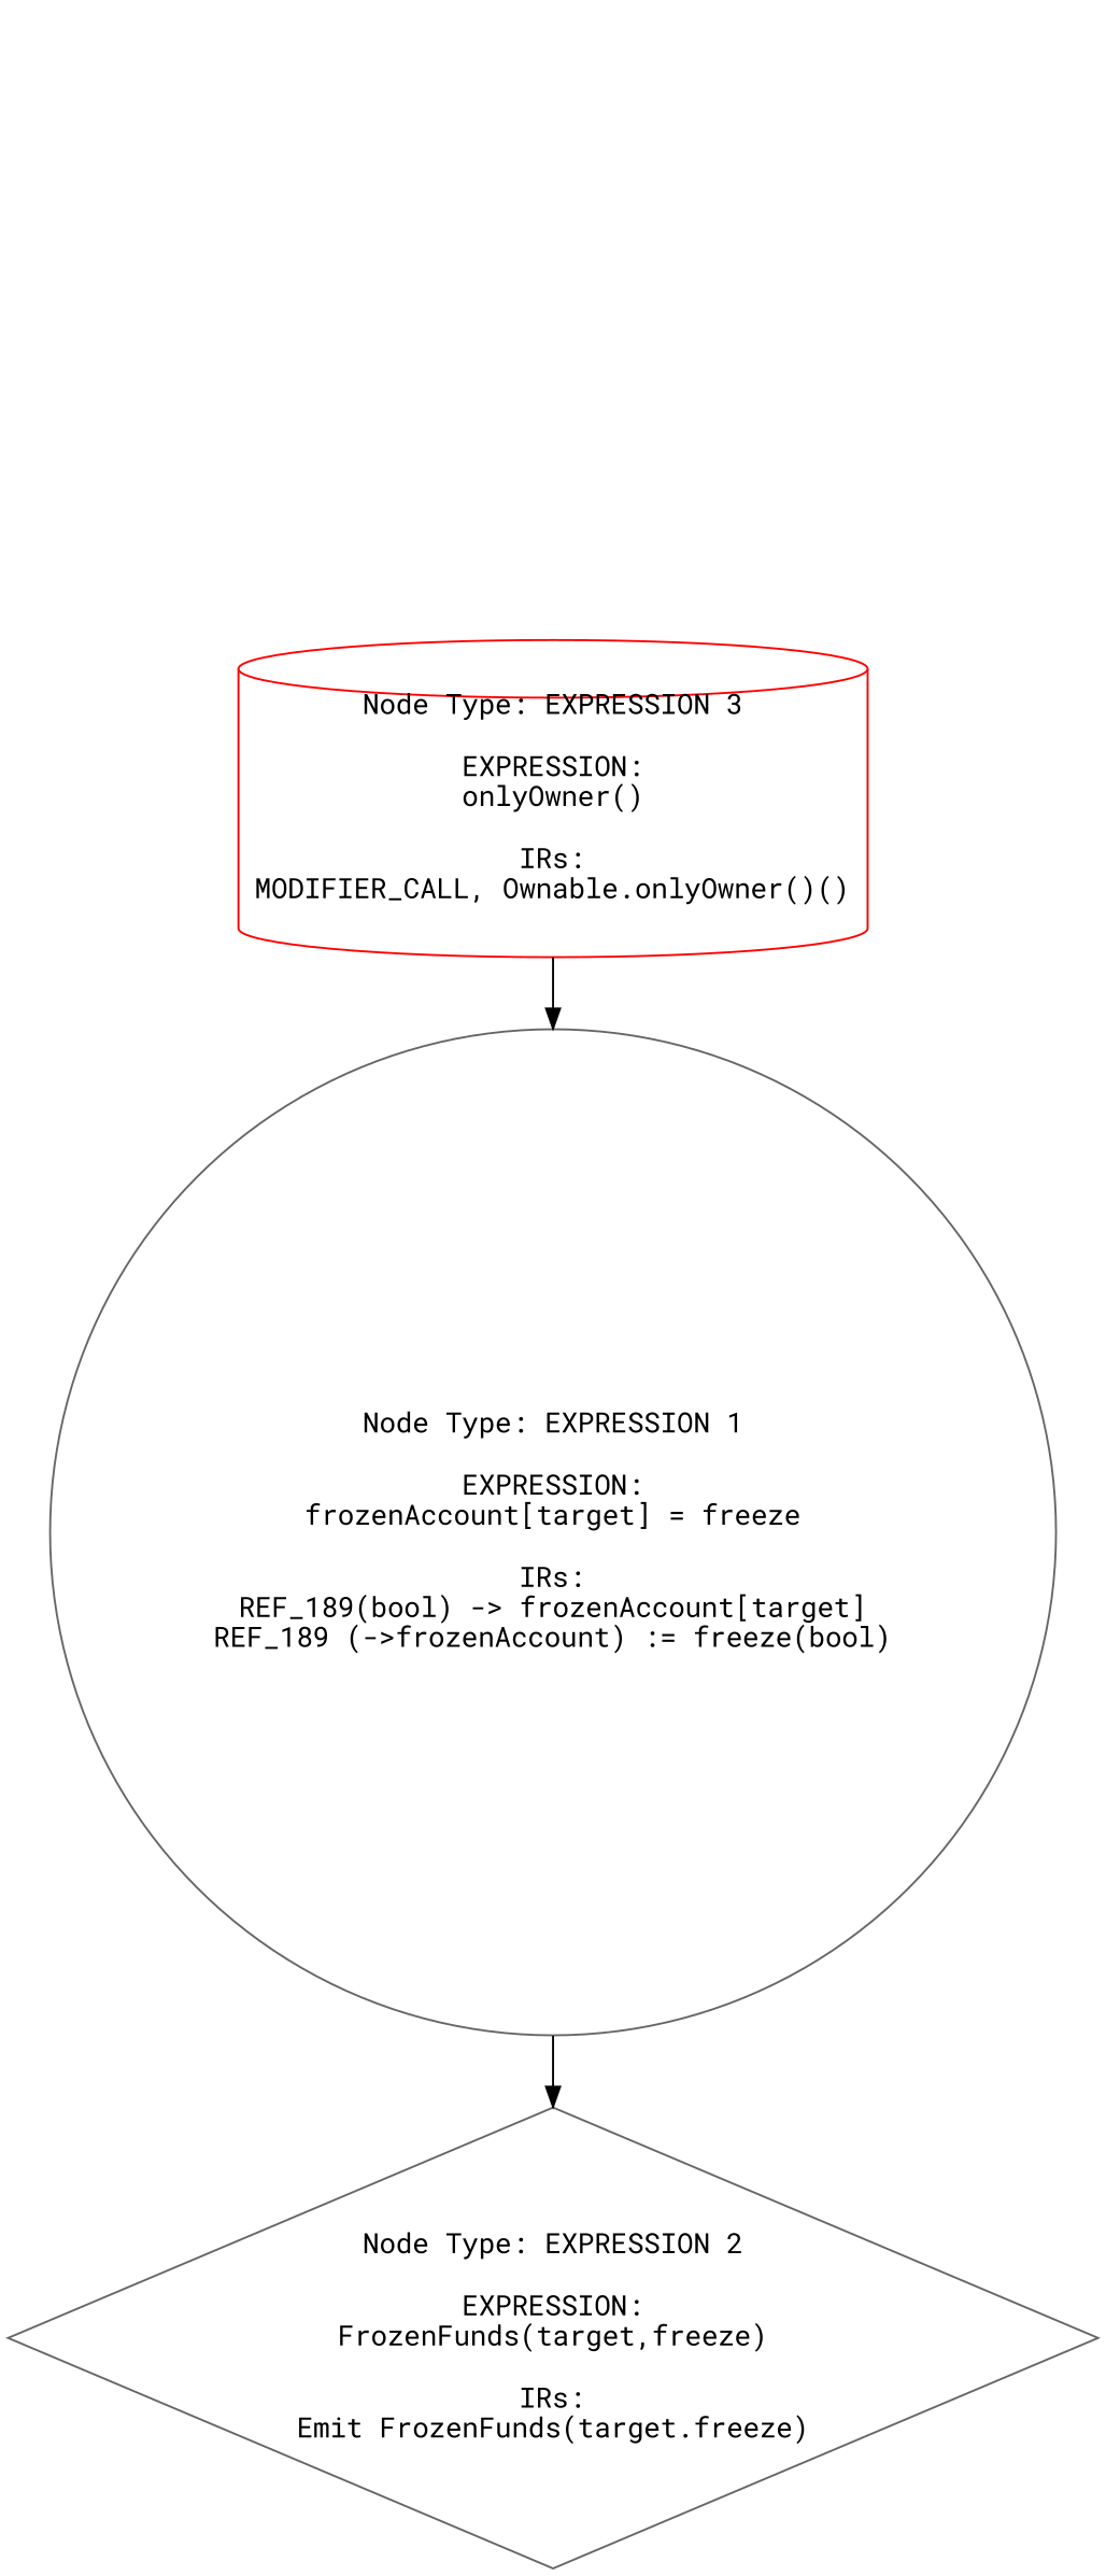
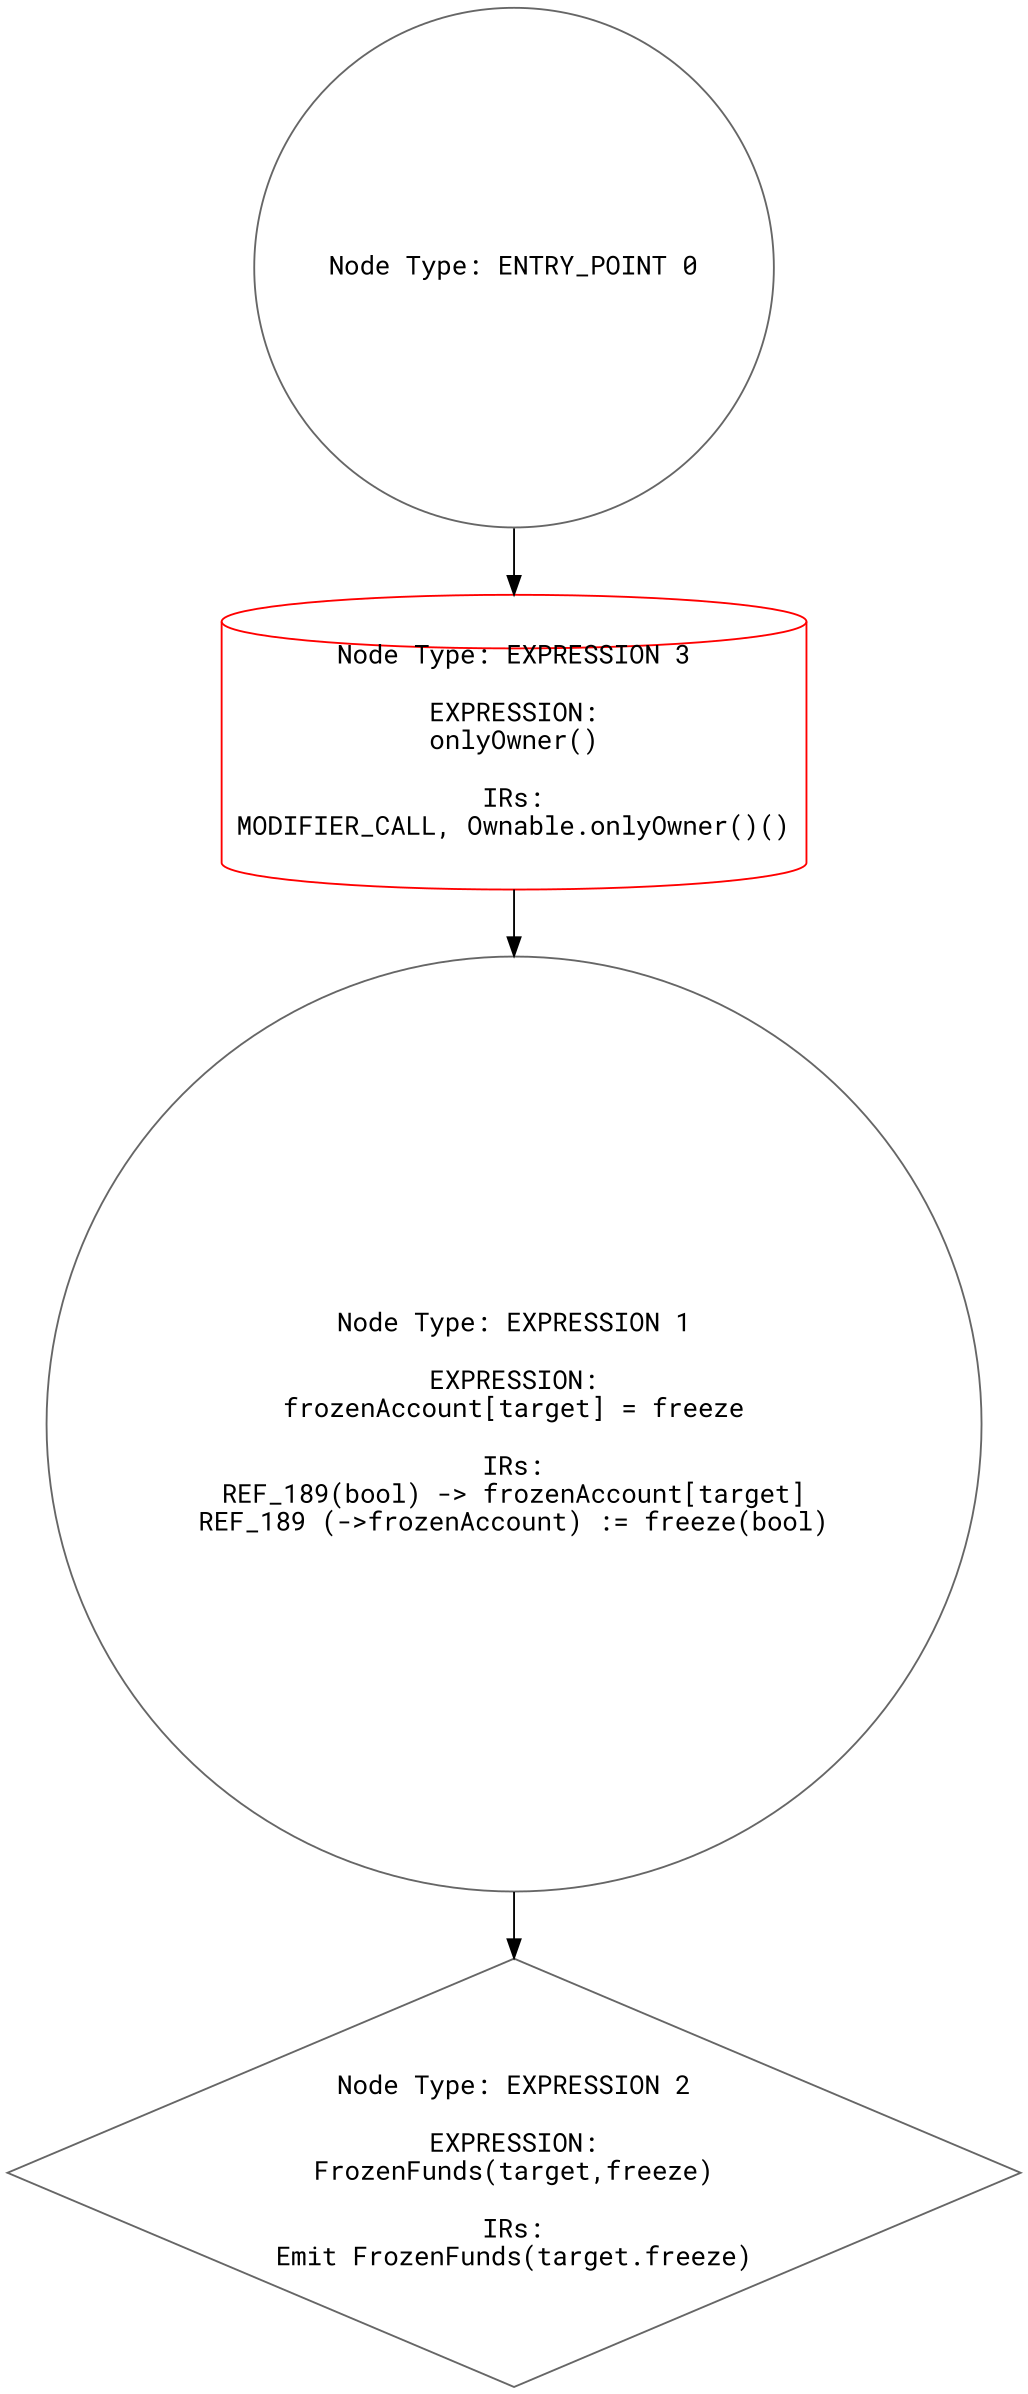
  digraph {
    fontname="Roboto Mono"
    node [color=gray40 shape=circle fontname="Roboto Mono"]
    edge [fontname="Roboto Mono"]
+   n1 [label="Node Type: ENTRY_POINT 0\n"]
    n2 [label="Node Type: EXPRESSION 3\n\nEXPRESSION:\nonlyOwner()\n\nIRs:\nMODIFIER_CALL, Ownable.onlyOwner()()" color=red shape=cylinder]
    n3 [label="Node Type: EXPRESSION 1\n\nEXPRESSION:\nfrozenAccount[target] = freeze\n\nIRs:\nREF_189(bool) -> frozenAccount[target]\nREF_189 (->frozenAccount) := freeze(bool)"]
    n4 [label="Node Type: EXPRESSION 2\n\nEXPRESSION:\nFrozenFunds(target,freeze)\n\nIRs:\nEmit FrozenFunds(target.freeze)" shape=diamond]
+   n1 -> n2
    n2 -> n3
    n3 -> n4
  }
